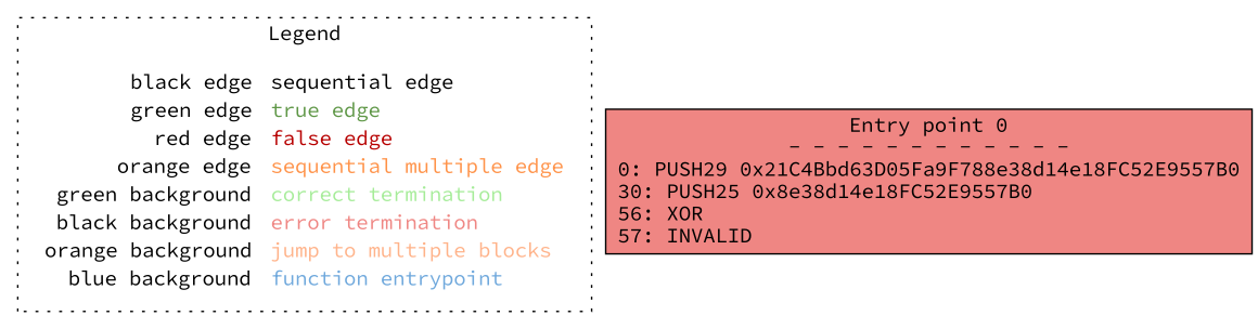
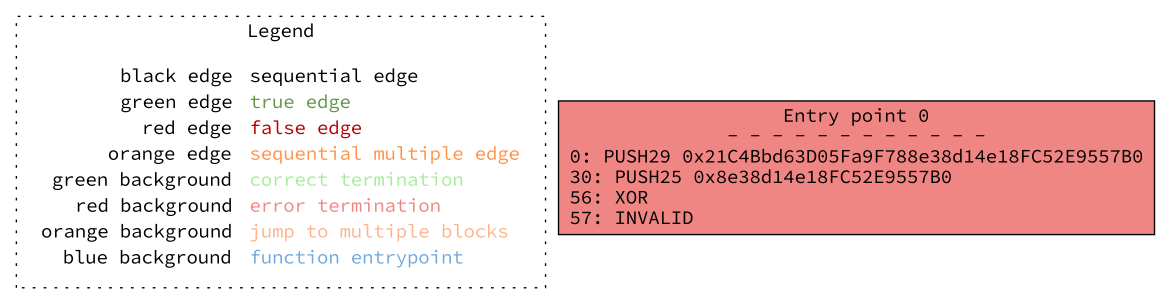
  digraph {
    rankdir=TB
    fontname="Source Code Pro"
    node [fontname="Source Code Pro"]
-   n1 [label=<<table border="0" cellpadding="2" cellspacing="0" cellborder="0"> 			<tr><td align="right">black edge&nbsp;</td><td align="left"><font color="#000000">sequential edge</font></td></tr> 			<tr><td align="right">green edge&nbsp;</td><td align="left"><font color="#5F9747">true edge</font></td></tr> 			<tr><td align="right">red edge&nbsp;</td><td align="left"><font color="#B70000">false edge</font></td></tr> 			<tr><td align="right">orange edge&nbsp;</td><td align="left"><font color="#FF9248">sequential multiple edge</font></td></tr> 			<tr><td align="right">green background&nbsp;</td><td align="left"><font color="#A6EC99">correct termination</font></td></tr> 			<tr><td align="right">black background&nbsp;</td><td align="left"><font color="#EF8683">error termination</font></td></tr> 			<tr><td align="right">orange background&nbsp;</td><td align="left"><font color="#FFB38A">jump to multiple blocks</font></td></tr> 			<tr><td align="right">blue background&nbsp;</td><td align="left"><font color="#6FA8DC">function entrypoint</font></td></tr> 		</table>> shape=plaintext]
+   n1 [label=<<table border="0" cellpadding="2" cellspacing="0" cellborder="0"> 			<tr><td align="right">black edge&nbsp;</td><td align="left"><font color="#000000">sequential edge</font></td></tr> 			<tr><td align="right">green edge&nbsp;</td><td align="left"><font color="#5F9747">true edge</font></td></tr> 			<tr><td align="right">red edge&nbsp;</td><td align="left"><font color="#B70000">false edge</font></td></tr> 			<tr><td align="right">orange edge&nbsp;</td><td align="left"><font color="#FF9248">sequential multiple edge</font></td></tr> 			<tr><td align="right">green background&nbsp;</td><td align="left"><font color="#A6EC99">correct termination</font></td></tr> 			<tr><td align="right">red background&nbsp;</td><td align="left"><font color="#EF8683">error termination</font></td></tr> 			<tr><td align="right">orange background&nbsp;</td><td align="left"><font color="#FFB38A">jump to multiple blocks</font></td></tr> 			<tr><td align="right">blue background&nbsp;</td><td align="left"><font color="#6FA8DC">function entrypoint</font></td></tr> 		</table>> shape=plaintext]
    n2 [fillcolor="#EF8683" label="Entry point 0\n- - - - - - - - - - - -\n0: PUSH29 0x21C4Bbd63D05Fa9F788e38d14e18FC52E9557B0\l30: PUSH25 0x8e38d14e18FC52E9557B0\l56: XOR\l57: INVALID\l" shape=box style=filled]
    subgraph cluster_1 {
      label=Legend
      style=dotted
      n1
    }
  }
